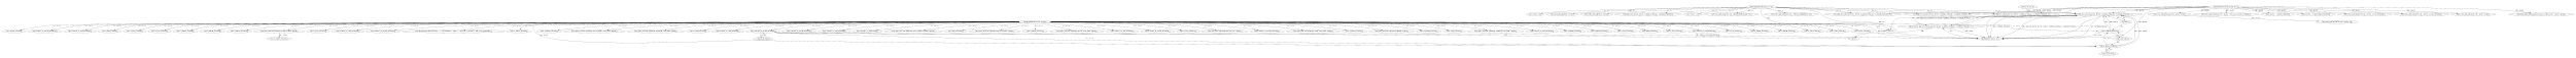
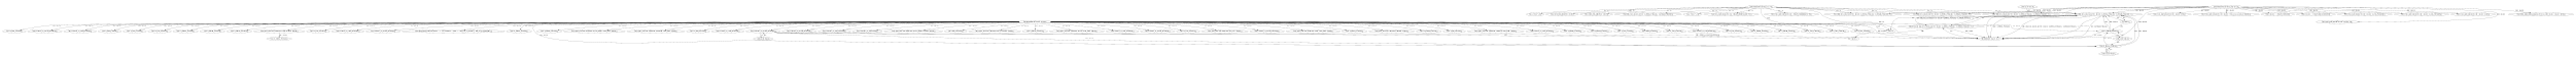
  digraph {
    fontname="Courier Prime"
    node [fontname="Courier Prime"]
    edge [fontname="Courier Prime"]
    n1 [label="(Call,php_curl_option_str(ch, option, Z_STRVAL_P(zvalue), Z_STRLEN_P(zvalue), 1))"]
    n2 [label="(Return,return php_curl_option_str(ch, option, Z_STRVAL_P(zvalue), Z_STRLEN_P(zvalue), 1);)"]
    n3 [label="(Literal,1)"]
    n4 [label="(MethodReturn,static int)"]
    n5 [label="(Block,)"]
    n6 [label="(Call,Z_STRLEN_P(zvalue))"]
    n7 [label="(MethodParameterIn,php_curl *ch)"]
    n8 [label="(Call,curl_easy_setopt(ch->cp, CURLOPT_PROGRESSDATA, ch))"]
    n9 [label="(Call,php_curl_option_str(ch, option, Z_STRVAL_P(zvalue), Z_STRLEN_P(zvalue), 0))"]
    n10 [label="(Call,(void *)ch)"]
    n11 [label="(Call,php_curl_option_str(ch, option, Z_STRVAL_P(zvalue), Z_STRLEN_P(zvalue), 0))"]
    n12 [label="(Call,SAVE_CURL_ERROR(ch, error))"]
    n13 [label="(Call,SAVE_CURL_ERROR(ch, error))"]
    n14 [label="(Call,php_curl_option_str(ch, option, Z_STRVAL_P(zvalue), Z_STRLEN_P(zvalue), 0))"]
    n15 [label="(Call,php_curl_option_url(ch, Z_STRVAL_P(zvalue), Z_STRLEN_P(zvalue)))"]
    n16 [label="(Call,(void *) ch)"]
    n17 [label="(Call,curl_easy_setopt(ch->cp, CURLOPT_FNMATCH_DATA, ch))"]
    1000117
    n19 [label="(MethodParameterIn,zend_long option)"]
    n20 [label="(Call,curl_easy_setopt(ch->cp, option, NULL))"]
    n21 [label="(Call,zend_hash_index_update_ptr(ch->to_free->slist, option, slist))"]
    n22 [label="(Call,curl_easy_setopt(ch->cp, option, fp))"]
    n23 [label="(Call,curl_easy_setopt(ch->cp, option, (curl_off_t)Z_LVAL_P(zvalue)))"]
    n24 [label="(Call,option == CURLOPT_PROTOCOLS)"]
    n25 [label="(Call,option == CURLOPT_REDIR_PROTOCOLS)"]
    n26 [label="(Call,curl_easy_setopt(ch->cp, option, Z_LVAL_P(zvalue)))"]
    n27 [label="(Call,curl_easy_setopt(ch->cp, option, Z_LVAL_P(zvalue)))"]
    n28 [label="(Call,curl_easy_setopt(ch->cp, option, slist))"]
    n29 [label="(Call,Z_STRVAL_P(zvalue))"]
    n30 [label="(Identifier,zvalue)"]
    n31 [label="(Identifier,zvalue)"]
    n32 [label="(Call,convert_to_string_ex(zvalue))"]
    n33 [label="(Identifier,zvalue)"]
    n34 [label="(MethodParameterIn,zval *zvalue)"]
    n35 [label="(Call,convert_to_string_ex(zvalue))"]
    n36 [label="(Call,convert_to_long_ex(zvalue))"]
    n37 [label="(Call,convert_to_long(zvalue))"]
    n38 [label="(Call,ZVAL_COPY(&ch->handlers->write_header->stream, zvalue))"]
    n39 [label="(Call,HASH_OF(zvalue))"]
    n40 [label="(Call,ZVAL_COPY(&ch->handlers->write->stream, zvalue))"]
    n41 [label="(Call,Z_STRVAL_P(zvalue))"]
    n42 [label="(Call,ZVAL_COPY(&ch->handlers->write->func_name, zvalue))"]
    n43 [label="(Call,convert_to_long_ex(zvalue))"]
    n44 [label="(Call,convert_to_string_ex(zvalue))"]
    n45 [label="(Call,Z_LVAL_P(zvalue))"]
    n46 [label="(Call,ZVAL_COPY(&ch->handlers->std_err, zvalue))"]
    n47 [label="(Call,convert_to_string_ex(zvalue))"]
    n48 [label="(Call,ZVAL_COPY(&ch->handlers->read->func_name, zvalue))"]
    n49 [label="(Call,Z_STRVAL_P(zvalue))"]
    n50 [label="(Call,ZVAL_COPY(&ch->handlers->passwd, zvalue))"]
    n51 [label="(Call,Z_STRLEN_P(zvalue))"]
    n52 [label="(Call,Z_RES_P(zvalue))"]
    n53 [label="(Call,ZVAL_COPY(&ch->handlers->fnmatch->func_name, zvalue))"]
    n54 [label="(Call,convert_to_long_ex(zvalue))"]
    n55 [label="(Call,Z_STRLEN_P(zvalue))"]
    n56 [label="(Call,Z_STRLEN_P(zvalue))"]
    n57 [label="(Call,Z_LVAL_P(zvalue))"]
    n58 [label="(Call,HASH_OF(zvalue))"]
    n59 [label="(Call,Z_LVAL_P(zvalue))"]
    n60 [label="(Call,convert_to_long_ex(zvalue))"]
    n61 [label="(Call,Z_LVAL_P(zvalue))"]
    n62 [label="(Call,Z_STRLEN_P(zvalue))"]
    n63 [label="(Call,Z_STRLEN_P(zvalue))"]
    n64 [label="(Call,Z_LVAL_P(zvalue))"]
    n65 [label="(Call,Z_LVAL_P(zvalue))"]
    n66 [label="(Call,Z_LVAL_P(zvalue))"]
    n67 [label="(Call,Z_TYPE_P(zvalue))"]
    n68 [label="(Call,convert_to_string_ex(zvalue))"]
    n69 [label="(Call,convert_to_long_ex(zvalue))"]
    n70 [label="(Call,Z_TYPE_P(zvalue))"]
    n71 [label="(Call,Z_LVAL_P(zvalue))"]
    n72 [label="(Call,Z_LVAL_P(zvalue))"]
    n73 [label="(Call,Z_STRVAL_P(zvalue))"]
    n74 [label="(Call,Z_STRLEN_P(zvalue))"]
    n75 [label="(Call,Z_STRVAL_P(zvalue))"]
    n76 [label="(Call,Z_LVAL_P(zvalue))"]
    n77 [label="(Call,convert_to_long_ex(zvalue))"]
    n78 [label="(Call,convert_to_string_ex(zvalue))"]
    n79 [label="(Call,zend_fetch_resource(zvalue, -1, \"File-Handle\", &type, 1, php_file_le_stream(), php_file_le_pstream()))"]
    n80 [label="(Call,Z_STRVAL_P(zvalue))"]
    n81 [label="(Call,ZVAL_COPY(&ch->handlers->read->stream, zvalue))"]
    n82 [label="(Call,Z_STRVAL_P(zvalue))"]
    n83 [label="(Call,ZVAL_COPY(&ch->handlers->write_header->func_name, zvalue))"]
    n84 [label="(Call,ZVAL_COPY(&ch->handlers->progress->func_name, zvalue))"]
    n85 [label="(Call,Z_TYPE_P(zvalue))"]
    n86 [label="(Call,convert_to_long_ex(zvalue))"]
    n87 [label="(Call,Z_ISNULL_P(zvalue))"]
    n88 [label="(Identifier,option)"]
    n1 -> n2 [label="AST: "]
    n1 -> n2 [label="DDG: php_curl_option_str(ch, option, Z_STRVAL_P(zvalue), Z_STRLEN_P(zvalue), 1)"]
    n1 -> n3 [label="CFG: "]
    n1 -> n4 [label="DDG: ch"]
    n1 -> n4 [label="DDG: Z_STRLEN_P(zvalue)"]
    n1 -> n4 [label="DDG: php_curl_option_str(ch, option, Z_STRVAL_P(zvalue), Z_STRLEN_P(zvalue), 1)"]
    n1 -> n4 [label="DDG: Z_STRVAL_P(zvalue)"]
    n1 -> n4 [label="DDG: option"]
    n2 -> n1 [label="CFG: "]
    n2 -> n4 [label="DDG: <RET>"]
    n2 -> n5 [label="AST: "]
    n3 -> n1 [label="AST: "]
    n3 -> n6 [label="CFG: "]
    n4 -> n2 [label="CFG: "]
    n6 -> n1 [label="AST: "]
    n6 -> n1 [label="DDG: zvalue"]
    n6 -> n4 [label="DDG: zvalue"]
    n6 -> n31 [label="CFG: "]
    n7 -> n1 [label="DDG: ch"]
    n7 -> n4 [label="DDG: ch"]
    n7 -> n8 [label="DDG: ch"]
    n7 -> n9 [label="DDG: ch"]
    n7 -> n10 [label="DDG: ch"]
    n7 -> n11 [label="DDG: ch"]
    n7 -> n12 [label="DDG: ch"]
    n7 -> n13 [label="DDG: ch"]
    n7 -> n14 [label="DDG: ch"]
    n7 -> n15 [label="DDG: ch"]
    n7 -> n16 [label="DDG: ch"]
    n7 -> n17 [label="DDG: ch"]
    n7 -> 1000117 [label="AST: "]
    n19 -> n1 [label="DDG: option"]
    n19 -> n4 [label="DDG: zvalue"]
    n19 -> n9 [label="DDG: option"]
    n19 -> n11 [label="DDG: option"]
    n19 -> n14 [label="DDG: option"]
    n19 -> 1000117 [label="AST: "]
    n19 -> n20 [label="DDG: option"]
    n19 -> n21 [label="DDG: option"]
-   n20 -> n22 [label="DDG: option"]
+   n19 -> n22 [label="DDG: option"]
    n19 -> n23 [label="DDG: option"]
    n19 -> n24 [label="DDG: option"]
    n19 -> n25 [label="DDG: option"]
    n19 -> n26 [label="DDG: option"]
    n19 -> n27 [label="DDG: option"]
    n19 -> n28 [label="DDG: option"]
    n29 -> n1 [label="AST: "]
    n29 -> n1 [label="DDG: zvalue"]
    n29 -> n6 [label="DDG: zvalue"]
    n29 -> n30 [label="CFG: "]
    n30 -> n29 [label="AST: "]
    n31 -> n6 [label="AST: "]
    n31 -> n29 [label="CFG: "]
    n32 -> n4 [label="DDG: convert_to_string_ex(zvalue)"]
    n32 -> n5 [label="AST: "]
    n32 -> n29 [label="DDG: zvalue"]
    n32 -> n33 [label="CFG: "]
    n33 -> n32 [label="AST: "]
    n34 -> n4 [label="DDG: zvalue"]
    n34 -> n6 [label="DDG: zvalue"]
    n34 -> 1000117 [label="AST: "]
    n34 -> n29 [label="DDG: zvalue"]
    n34 -> n32 [label="DDG: zvalue"]
    n34 -> n35 [label="DDG: zvalue"]
    n34 -> n36 [label="DDG: zvalue"]
    n34 -> n37 [label="DDG: zvalue"]
    n34 -> n38 [label="DDG: zvalue"]
    n34 -> n39 [label="DDG: zvalue"]
    n34 -> n40 [label="DDG: zvalue"]
    n34 -> n41 [label="DDG: zvalue"]
    n34 -> n42 [label="DDG: zvalue"]
    n34 -> n43 [label="DDG: zvalue"]
    n34 -> n44 [label="DDG: zvalue"]
    n34 -> n45 [label="DDG: zvalue"]
    n34 -> n46 [label="DDG: zvalue"]
    n34 -> n47 [label="DDG: zvalue"]
    n34 -> n48 [label="DDG: option"]
    n34 -> n49 [label="DDG: zvalue"]
    n34 -> n50 [label="DDG: zvalue"]
    n34 -> n51 [label="DDG: zvalue"]
    n34 -> n52 [label="DDG: zvalue"]
    n34 -> n53 [label="DDG: zvalue"]
    n34 -> n54 [label="DDG: zvalue"]
    n34 -> n55 [label="DDG: zvalue"]
    n34 -> n56 [label="DDG: zvalue"]
    n34 -> n57 [label="DDG: zvalue"]
    n34 -> n58 [label="DDG: zvalue"]
    n34 -> n59 [label="DDG: zvalue"]
    n34 -> n60 [label="DDG: zvalue"]
    n34 -> n61 [label="DDG: zvalue"]
    n34 -> n62 [label="DDG: zvalue"]
    n34 -> n63 [label="DDG: zvalue"]
    n34 -> n64 [label="DDG: zvalue"]
    n34 -> n65 [label="DDG: zvalue"]
    n34 -> n66 [label="DDG: zvalue"]
    n34 -> n67 [label="DDG: zvalue"]
    n34 -> n68 [label="DDG: zvalue"]
    n34 -> n69 [label="DDG: zvalue"]
    n34 -> n70 [label="DDG: zvalue"]
    n34 -> n71 [label="DDG: zvalue"]
    n34 -> n72 [label="DDG: zvalue"]
    n34 -> n73 [label="DDG: zvalue"]
    n34 -> n74 [label="DDG: zvalue"]
    n34 -> n75 [label="DDG: zvalue"]
    n34 -> n76 [label="DDG: zvalue"]
    n34 -> n77 [label="DDG: zvalue"]
    n34 -> n78 [label="DDG: zvalue"]
    n34 -> n79 [label="DDG: zvalue"]
    n34 -> n80 [label="DDG: zvalue"]
    n34 -> n81 [label="DDG: zvalue"]
    n34 -> n82 [label="DDG: zvalue"]
    n34 -> n83 [label="DDG: zvalue"]
    n34 -> n84 [label="DDG: zvalue"]
    n34 -> n85 [label="DDG: zvalue"]
    n34 -> n86 [label="DDG: zvalue"]
    n81 -> n87 [label="DDG: zvalue"]
    n88 -> n1 [label="AST: "]
  }
